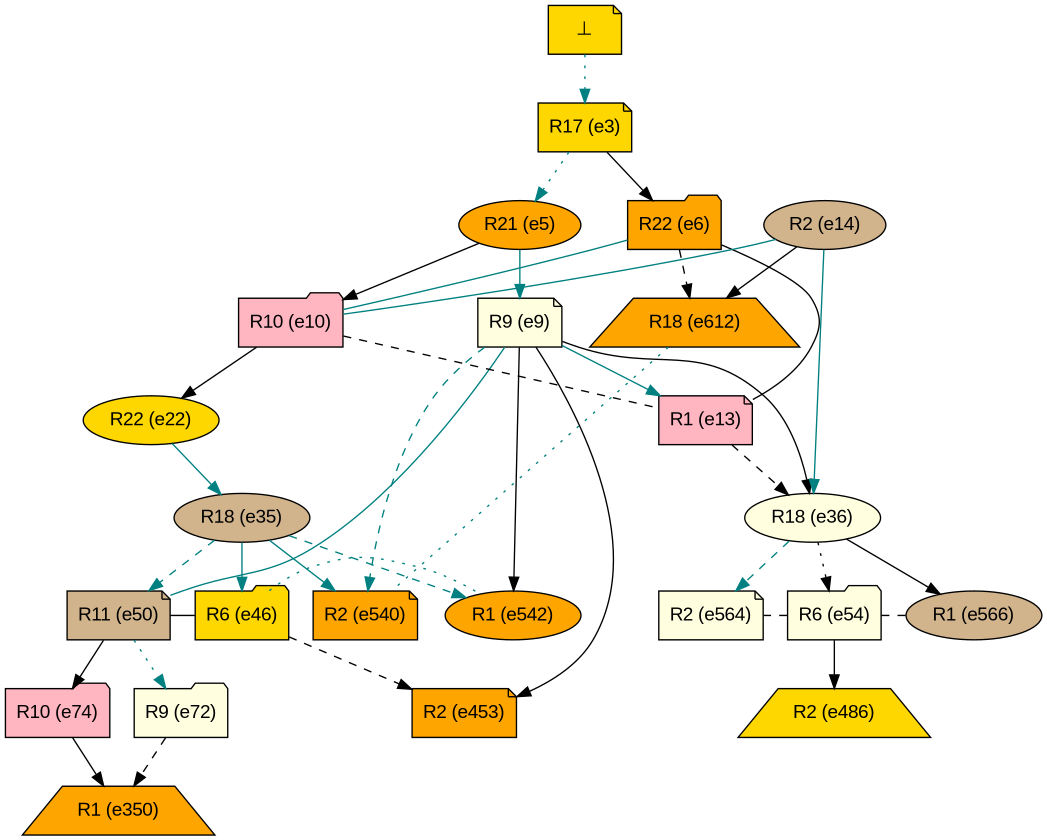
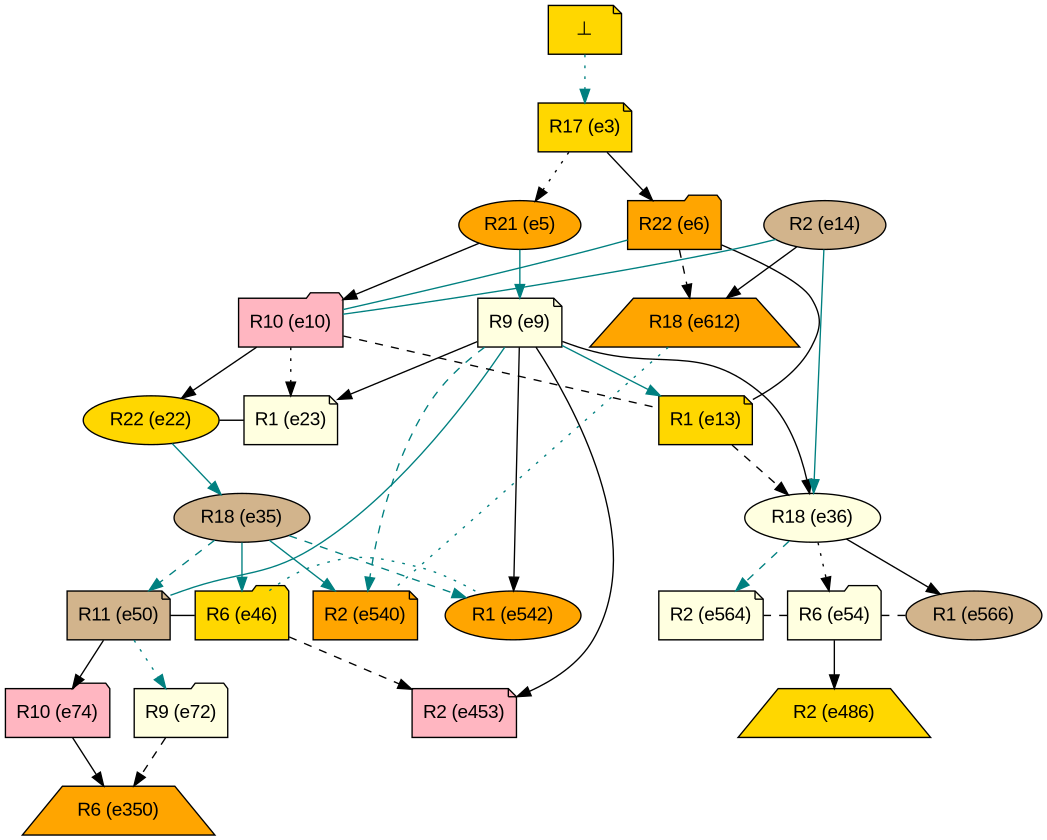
  digraph {
    fontname="Liberation Sans"
    node [color=black fillcolor=orange fontname="Liberation Sans" shape=note style=filled]
    edge [color=black fontname="Liberation Sans" style=solid]
    n1 [fillcolor=gold label="R17 (e3)"]
    n2 [label="R21 (e5)" shape=ellipse]
    n3 [label="R22 (e6)" shape=folder]
    n4 [fillcolor=lightyellow label="R9 (e9)"]
    n5 [fillcolor=lightpink label="R10 (e10)" shape=folder]
-   n6 [fillcolor=lightpink label="R1 (e13)"]
+   n6 [fillcolor=gold label="R1 (e13)"]
    n7 [label="R18 (e612)" shape=trapezium]
+   n8 [fillcolor=lightyellow label="R1 (e23)"]
    n9 [fillcolor=tan label="R11 (e50)"]
-   n10 [label="R2 (e453)"]
+   n10 [fillcolor=lightpink label="R2 (e453)"]
    n11 [label="R2 (e540)"]
    n12 [label="R1 (e542)" shape=ellipse]
    n13 [fillcolor=lightyellow label="R18 (e36)" shape=ellipse]
    n14 [fillcolor=tan label="R2 (e14)" shape=ellipse]
    n15 [fillcolor=gold label="R22 (e22)" shape=ellipse]
    n16 [fillcolor=lightyellow label="R9 (e72)" shape=folder]
    n17 [fillcolor=lightpink label="R10 (e74)" shape=folder]
    n18 [fillcolor=tan label="R18 (e35)" shape=ellipse]
    n19 [fillcolor=lightyellow label="R6 (e54)" shape=folder]
    n20 [fillcolor=lightyellow label="R2 (e564)"]
    n21 [fillcolor=tan label="R1 (e566)" shape=ellipse]
    n22 [fillcolor=gold label="R6 (e46)" shape=folder]
    n23 [fillcolor=gold label="R2 (e486)" shape=trapezium]
-   n24 [label="R1 (e350)" shape=trapezium]
+   n24 [label="R6 (e350)" shape=trapezium]
    n25 [fillcolor=gold label="⊥" color=""]
-   n1 -> n2 [color=teal style=dotted]
+   n1 -> n2 [style=dotted]
    n1 -> n3
    n2 -> n4 [color=teal]
    n2 -> n5
    n3 -> n5 [arrowhead=none color=teal constraint=false]
    n3 -> n6 [arrowhead=none constraint=false]
    n3 -> n7 [style=dashed]
    n4 -> n6 [color=teal]
+   n4 -> n8
    n4 -> n9 [arrowhead=none color=teal constraint=false]
    n4 -> n10
    n4 -> n11 [color=teal style=dashed]
    n4 -> n12
    n4 -> n13
    n5 -> n6 [arrowhead=none constraint=false style=dashed]
+   n5 -> n8 [style=dotted]
    n5 -> n14 [arrowhead=none color=teal constraint=false]
    n5 -> n15
    n6 -> n13 [style=dashed]
    n7 -> n11 [arrowhead=none color=teal constraint=false style=dotted]
    n9 -> n16 [color=teal style=dotted]
    n9 -> n17
    n13 -> n19 [style=dotted]
    n13 -> n20 [color=teal style=dashed]
    n13 -> n21
    n14 -> n7
    n14 -> n13 [color=teal]
+   n15 -> n8 [arrowhead=none constraint=false]
    n15 -> n18 [color=teal]
    n16 -> n24 [style=dashed]
    n17 -> n24
    n18 -> n9 [color=teal style=dashed]
    n18 -> n11 [color=teal]
    n18 -> n12 [color=teal style=dashed]
    n18 -> n22 [color=teal]
    n19 -> n20 [arrowhead=none constraint=false style=dashed]
    n19 -> n21 [arrowhead=none constraint=false style=dashed]
    n19 -> n23
    n22 -> n9 [arrowhead=none constraint=false]
    n22 -> n10 [style=dashed]
    n22 -> n12 [arrowhead=none color=teal constraint=false style=dotted]
    n25 -> n1 [color=teal style=dotted]
  }
